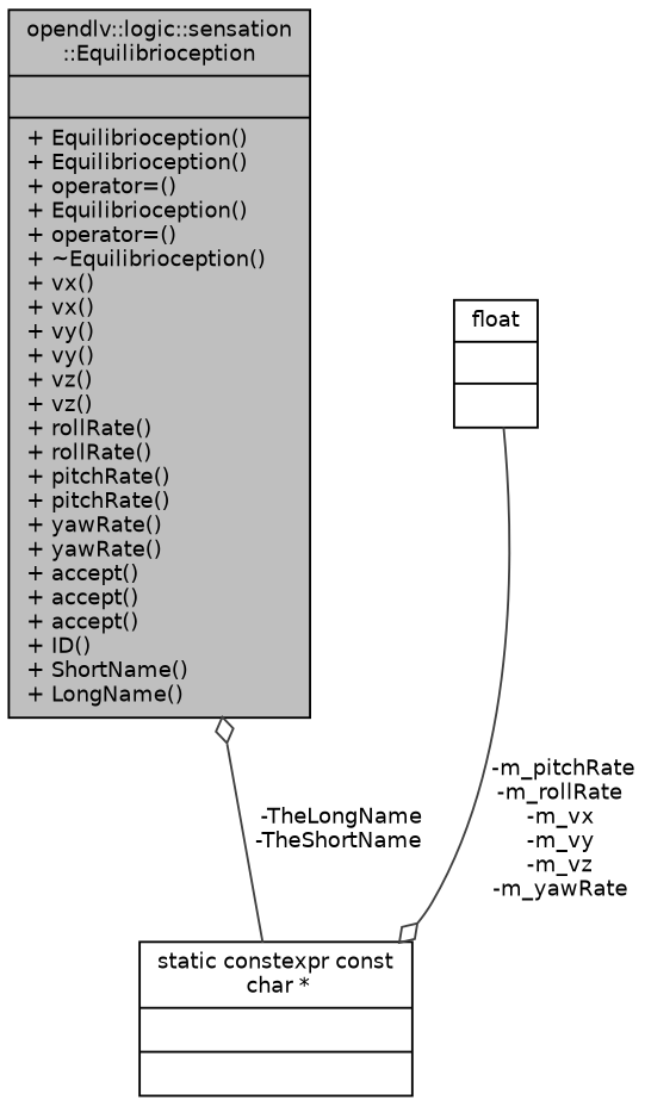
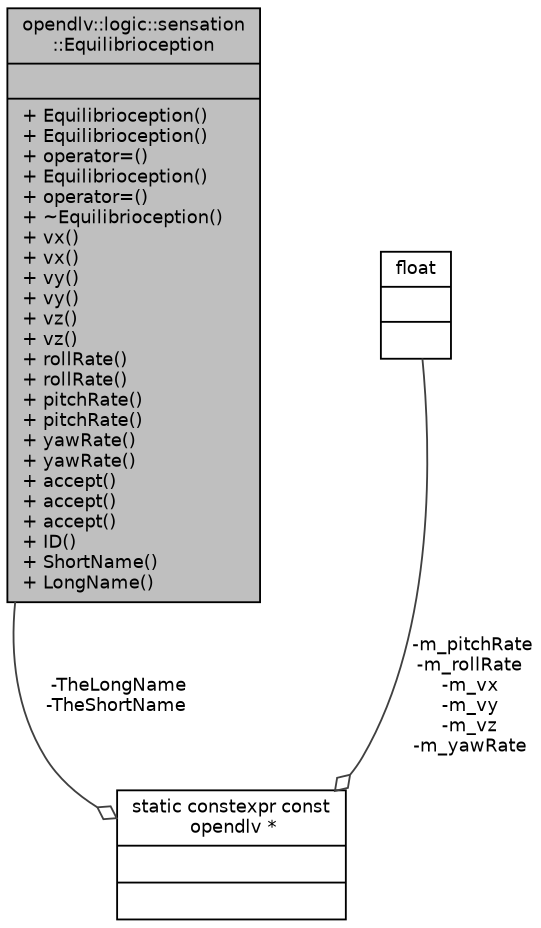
  digraph {
    node [color=black fillcolor=white fontname=Helvetica fontsize=10 shape=record style=filled]
    edge [arrowhead=odiamond color=grey25 fontname=Helvetica fontsize=10 labelfontname=Helvetica labelfontsize=10 style=solid]
    n1 [fillcolor=grey75 fontcolor=black height=0.2 label="{opendlv::logic::sensation\l::Equilibrioception\n||+ Equilibrioception()\l+ Equilibrioception()\l+ operator=()\l+ Equilibrioception()\l+ operator=()\l+ ~Equilibrioception()\l+ vx()\l+ vx()\l+ vy()\l+ vy()\l+ vz()\l+ vz()\l+ rollRate()\l+ rollRate()\l+ pitchRate()\l+ pitchRate()\l+ yawRate()\l+ yawRate()\l+ accept()\l+ accept()\l+ accept()\l+ ID()\l+ ShortName()\l+ LongName()\l}" width=0.4]
-   n2 [height=0.2 label="{static constexpr const\l char *\n||}" width=0.4]
+   n2 [height=0.2 label="{static constexpr const\l opendlv *\n||}" width=0.4]
    n3 [height=0.2 label="{float\n||}" width=0.4]
-   n2 -> n1 [label=" -TheLongName\n-TheShortName"]
+   n1 -> n2 [label=" -TheLongName\n-TheShortName"]
    n3 -> n2 [label=" -m_pitchRate\n-m_rollRate\n-m_vx\n-m_vy\n-m_vz\n-m_yawRate"]
  }
